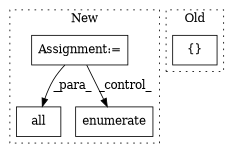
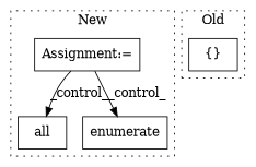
  digraph {
    node [a=32 shape=box]
    n1 [l="4,1" label=all s="445,455"]
    n2 [a=7 l=1 label="Assignment:=" s=412]
    n3 [l="10,1" label=enumerate s="690,718"]
    n4 [a=4 l="1,1" label="{}" s="285,287"]
    subgraph cluster_1 {
      label=New
      style=dotted
      n1
      n2
      n3
    }
    subgraph cluster_2 {
      label=Old
      style=dotted
      n4
    }
-   n2 -> n1 [label=_para_]
+   n2 -> n1 [label=_control_]
    n2 -> n3 [label=_control_]
  }
